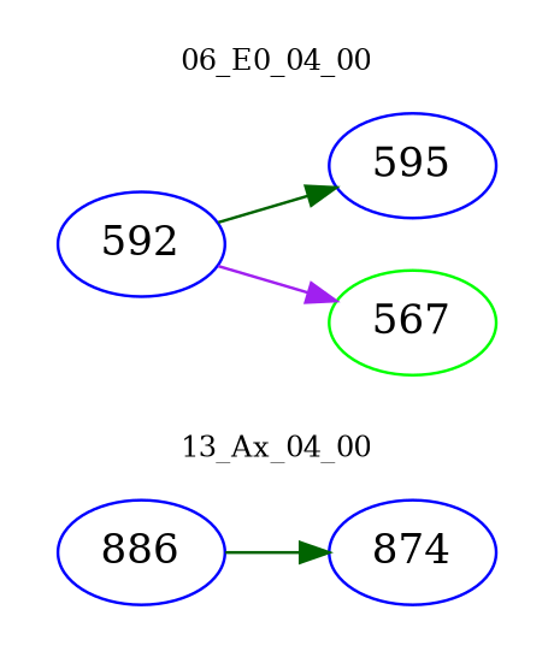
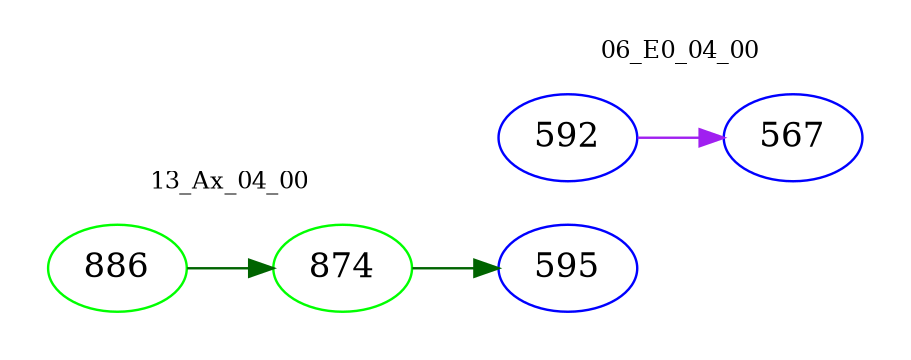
  digraph {
    rankdir=LR
    node [color=blue]
    edge [color=darkgreen]
-   n1 [label=886]
-   n2 [label=874]
+   n1 [color=green label=886]
+   n2 [color=green label=874]
    n3 [label=592]
-   n4 [color=green label=567]
+   n4 [label=567]
    n5 [label=595]
    subgraph cluster_1 {
      color=white
      fontsize=10
      label="13_Ax_04_00"
      n1
      n2
    }
    subgraph cluster_2 {
      color=white
      fontsize=10
      label="06_E0_04_00"
      n3
      n4
      n5
    }
    n1 -> n2
    n3 -> n4 [color=purple]
-   n3 -> n5
+   n2 -> n5
  }
